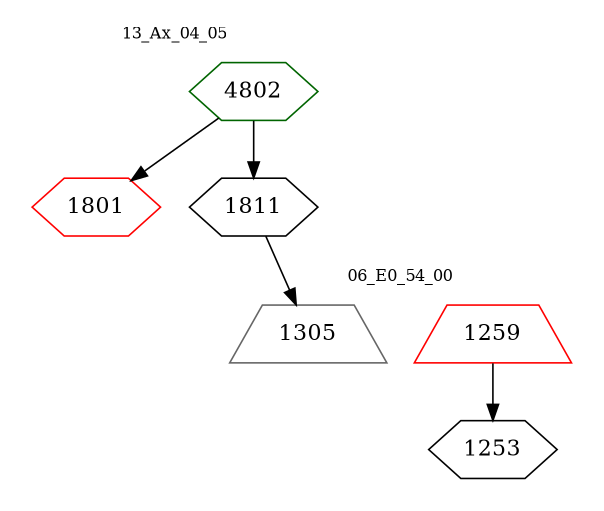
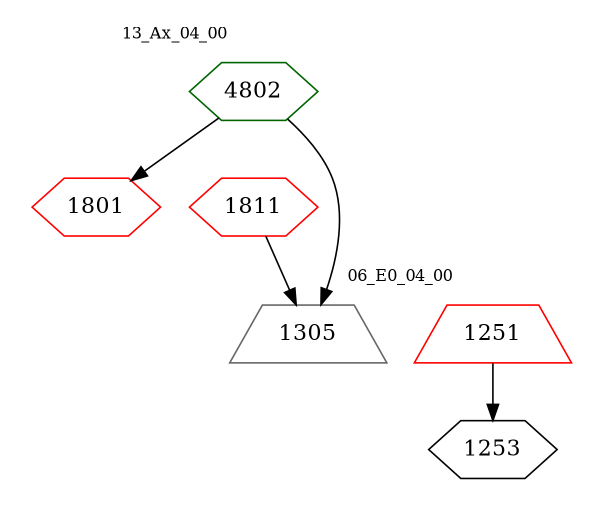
  digraph {
    fontname="DejaVu Serif"
    node [color=red fontname="DejaVu Serif" shape=hexagon]
    edge [color=black fontname="DejaVu Serif"]
    n1 [color=darkgreen label=4802]
    n2 [label=1801]
-   n3 [color=black label=1811]
-   n4 [label=1259 shape=trapezium]
+   n3 [label=1811]
+   n4 [label=1251 shape=trapezium]
    n5 [color=black label=1253]
    n6 [color=gray40 label=1305 shape=trapezium]
    subgraph cluster_1 {
      color=white
      fontsize=10
-     label="13_Ax_04_05"
+     label="13_Ax_04_00"
      n1
      n2
      n3
    }
    subgraph cluster_2 {
      color=white
      fontsize=10
-     label="06_E0_54_00"
+     label="06_E0_04_00"
      n4
      n5
      n6
    }
    n1 -> n2
-   n1 -> n3
+   n1 -> n6
    n3 -> n6
    n4 -> n5
  }
